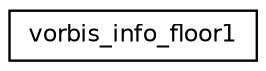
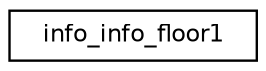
  digraph {
    rankdir=LR
-   n1 [color=black fillcolor=white fontname=Helvetica fontsize=10 height=0.2 label=vorbis_info_floor1 shape=record style=filled width=0.4]
+   n1 [color=black fillcolor=white fontname=Helvetica fontsize=10 height=0.2 label=info_info_floor1 shape=record style=filled width=0.4]
  }
